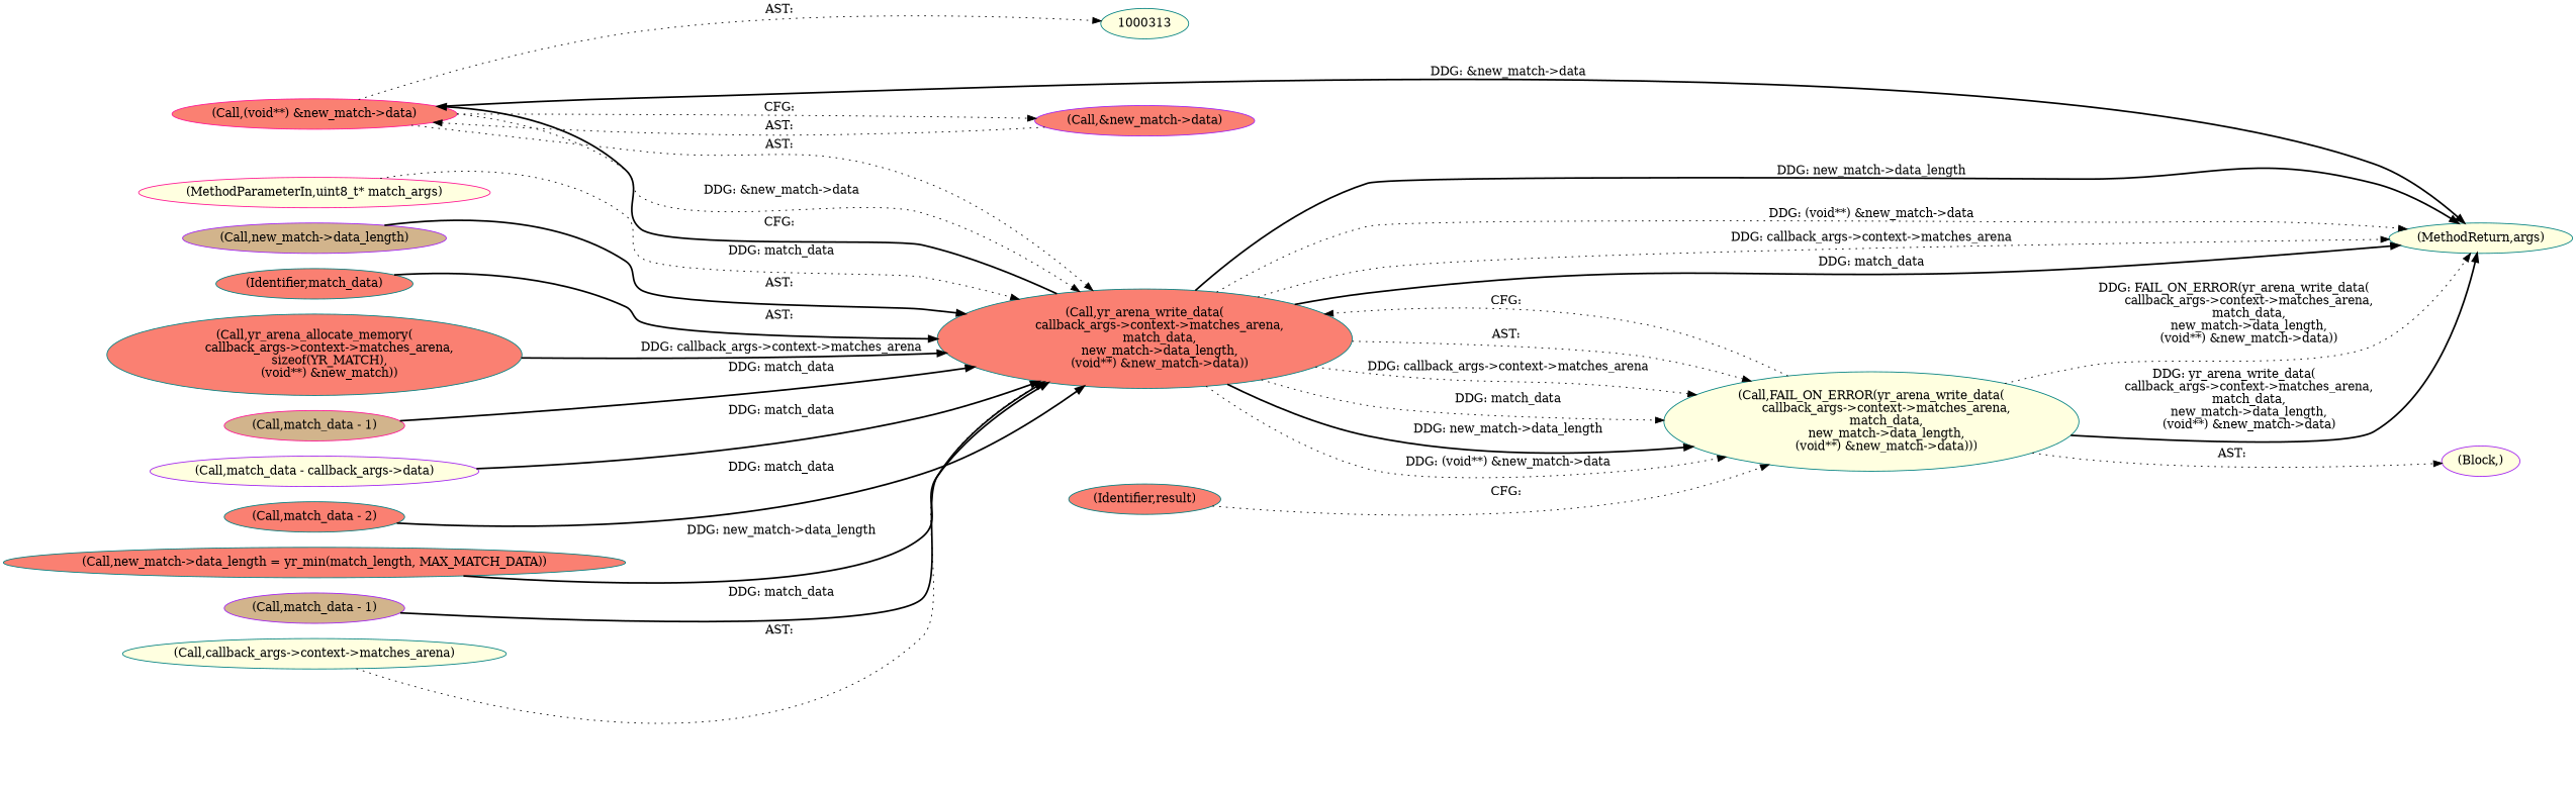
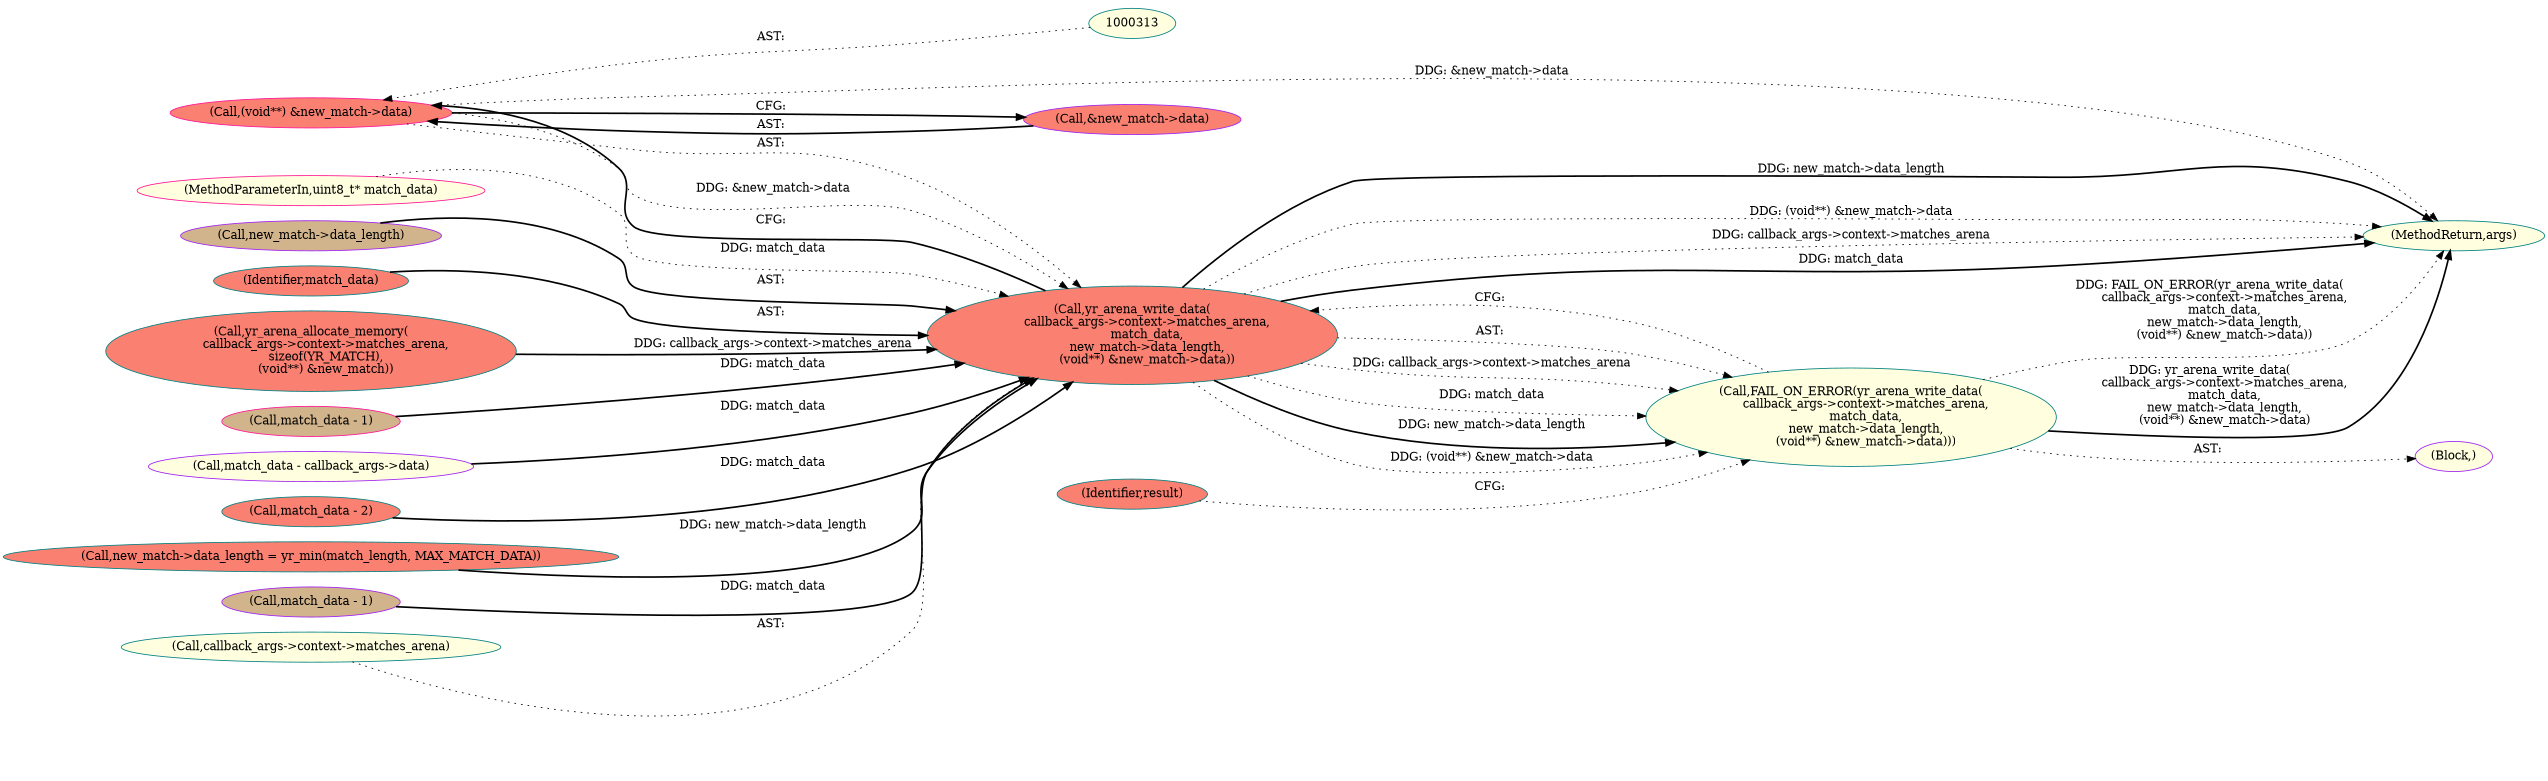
  digraph {
    rankdir=LR
    node [color=teal fillcolor=salmon style=filled]
    edge [style=dotted]
    n1 [color=deeppink label="(Call,(void**) &new_match->data)"]
    n2 [label="(Call,yr_arena_write_data(\n        callback_args->context->matches_arena,\n        match_data,\n        new_match->data_length,\n        (void**) &new_match->data))"]
    n3 [fillcolor=lightyellow label="(MethodReturn,args)"]
    n4 [color=purple label="(Call,&new_match->data)"]
    n5 [fillcolor=lightyellow label="(Call,FAIL_ON_ERROR(yr_arena_write_data(\n        callback_args->context->matches_arena,\n        match_data,\n        new_match->data_length,\n        (void**) &new_match->data)))"]
    n6 [color=purple fillcolor=lightyellow label="(Block,)"]
-   n7 [color=deeppink fillcolor=lightyellow label="(MethodParameterIn,uint8_t* match_args)"]
+   n7 [color=deeppink fillcolor=lightyellow label="(MethodParameterIn,uint8_t* match_data)"]
    n8 [color=purple fillcolor=tan label="(Call,new_match->data_length)"]
    n9 [label="(Identifier,match_data)"]
    n10 [label="(Call,yr_arena_allocate_memory(\n        callback_args->context->matches_arena,\n        sizeof(YR_MATCH),\n        (void**) &new_match))"]
    n11 [color=deeppink fillcolor=tan label="(Call,match_data - 1)"]
    n12 [color=purple fillcolor=lightyellow label="(Call,match_data - callback_args->data)"]
    n13 [label="(Call,match_data - 2)"]
    n14 [label="(Call,new_match->data_length = yr_min(match_length, MAX_MATCH_DATA))"]
    n15 [label="(Identifier,result)"]
    n16 [color=purple fillcolor=tan label="(Call,match_data - 1)"]
    n17 [fillcolor=lightyellow label="(Call,callback_args->context->matches_arena)"]
    1000313 [fillcolor=lightyellow]
    n1 -> n2 [label="AST: "]
    n1 -> n2 [label="DDG: &new_match->data"]
-   n1 -> n3 [label="DDG: &new_match->data" style=bold]
-   n1 -> n4 [label="CFG: "]
+   n1 -> n3 [label="DDG: &new_match->data"]
+   n1 -> n4 [label="CFG: " style=bold]
    n2 -> n1 [label="CFG: " style=bold]
    n2 -> n3 [label="DDG: new_match->data_length" style=bold]
    n2 -> n3 [label="DDG: (void**) &new_match->data"]
    n2 -> n3 [label="DDG: callback_args->context->matches_arena"]
    n2 -> n3 [label="DDG: match_data" style=bold]
    n2 -> n5 [label="AST: "]
    n2 -> n5 [label="DDG: callback_args->context->matches_arena"]
    n2 -> n5 [label="DDG: match_data"]
    n2 -> n5 [label="DDG: new_match->data_length" style=bold]
    n2 -> n5 [label="DDG: (void**) &new_match->data"]
-   n4 -> n1 [label="AST: "]
+   n4 -> n1 [label="AST: " style=bold]
    n5 -> n2 [label="CFG: "]
    n5 -> n3 [label="DDG: FAIL_ON_ERROR(yr_arena_write_data(\n        callback_args->context->matches_arena,\n        match_data,\n        new_match->data_length,\n        (void**) &new_match->data))"]
    n5 -> n3 [label="DDG: yr_arena_write_data(\n        callback_args->context->matches_arena,\n        match_data,\n        new_match->data_length,\n        (void**) &new_match->data)" style=bold]
    n5 -> n6 [label="AST: "]
    n7 -> n2 [label="DDG: match_data"]
    n8 -> n2 [label="AST: " style=bold]
    n9 -> n2 [label="AST: " style=bold]
    n10 -> n2 [label="DDG: callback_args->context->matches_arena" style=bold]
    n11 -> n2 [label="DDG: match_data" style=bold]
    n12 -> n2 [label="DDG: match_data" style=bold]
    n13 -> n2 [label="DDG: match_data" style=bold]
    n14 -> n2 [label="DDG: new_match->data_length" style=bold]
    n15 -> n5 [label="CFG: "]
    n16 -> n2 [label="DDG: match_data" style=bold]
    n17 -> n2 [label="AST: "]
-   n1 -> 1000313 [label="AST: "]
+   1000313 -> n1 [label="AST: "]
  }
